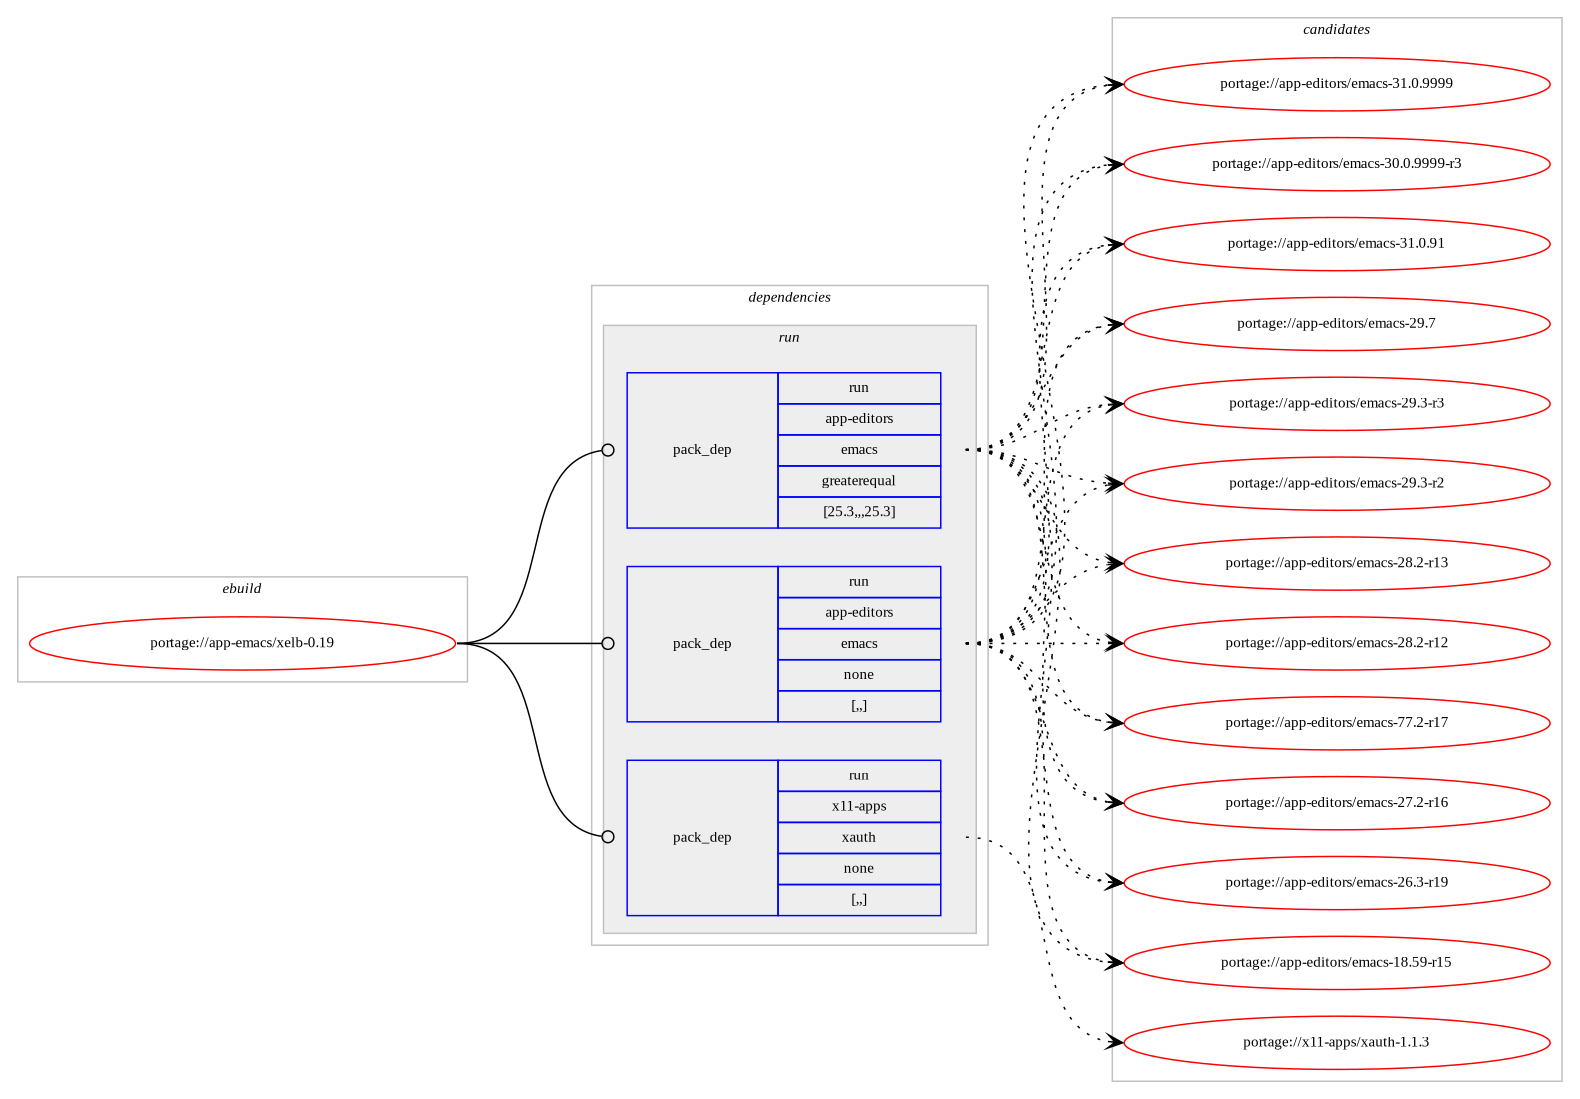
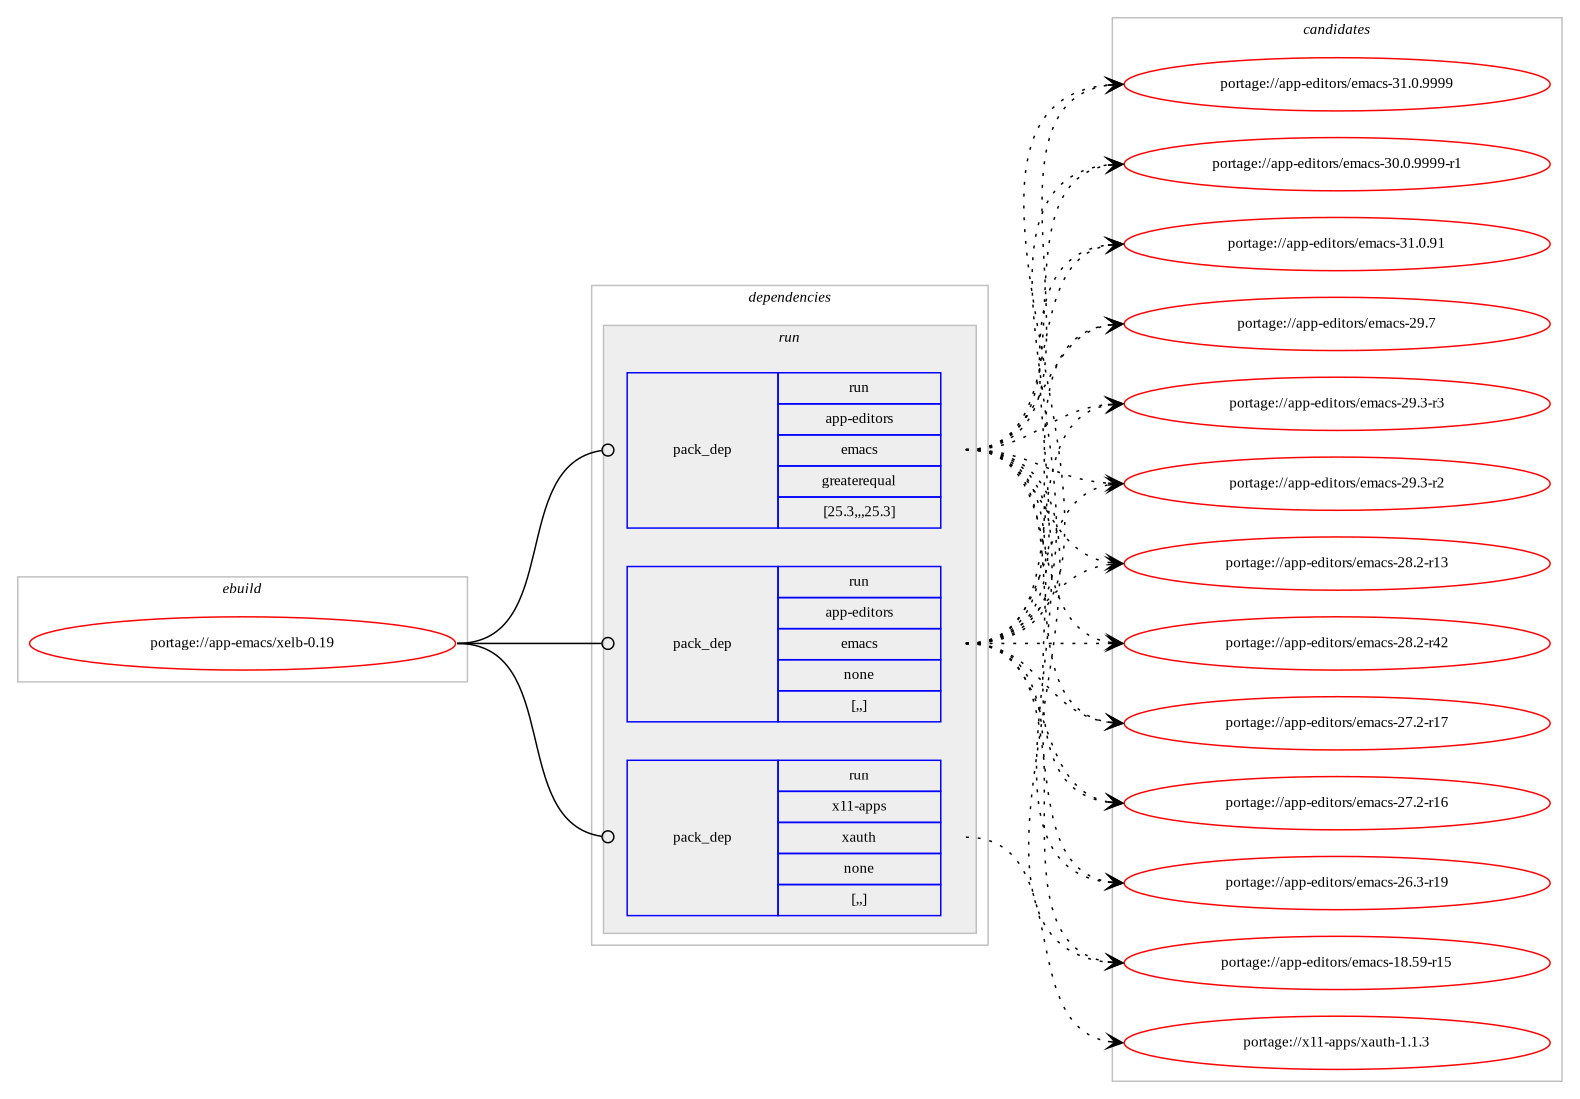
  digraph {
    compound=true
    concentrate=true
    fontname="Liberation Serif"
    fontsize=10
    newrank=true
    rankdir=LR
    ranksep=1.5
    node [color=red fontname="Liberation Serif" fontsize=10]
    edge [arrowhead=vee fontname="Liberation Serif" headport=w style=dotted tailport=e weight=100]
    n1 [label="portage://app-emacs/xelb-0.19" width=4]
    n2 [color=blue label=<<TABLE BORDER="0" CELLBORDER="1" CELLSPACING="0" CELLPADDING="4" WIDTH="220"><TR><TD ROWSPAN="6" CELLPADDING="30">pack_dep</TD></TR><TR><TD WIDTH="110">run</TD></TR><TR><TD>app-editors</TD></TR><TR><TD>emacs</TD></TR><TR><TD>greaterequal</TD></TR><TR><TD>[25.3,,,25.3]</TD></TR></TABLE>> shape=none]
    n3 [color=blue label=<<TABLE BORDER="0" CELLBORDER="1" CELLSPACING="0" CELLPADDING="4" WIDTH="220"><TR><TD ROWSPAN="6" CELLPADDING="30">pack_dep</TD></TR><TR><TD WIDTH="110">run</TD></TR><TR><TD>app-editors</TD></TR><TR><TD>emacs</TD></TR><TR><TD>none</TD></TR><TR><TD>[,,]</TD></TR></TABLE>> shape=none]
    n4 [color=blue label=<<TABLE BORDER="0" CELLBORDER="1" CELLSPACING="0" CELLPADDING="4" WIDTH="220"><TR><TD ROWSPAN="6" CELLPADDING="30">pack_dep</TD></TR><TR><TD WIDTH="110">run</TD></TR><TR><TD>x11-apps</TD></TR><TR><TD>xauth</TD></TR><TR><TD>none</TD></TR><TR><TD>[,,]</TD></TR></TABLE>> shape=none]
    n5 [label="portage://app-editors/emacs-31.0.9999" width=4]
-   n6 [label="portage://app-editors/emacs-30.0.9999-r3" width=4]
+   n6 [label="portage://app-editors/emacs-30.0.9999-r1" width=4]
    n7 [label="portage://app-editors/emacs-31.0.91" width=4]
    n8 [label="portage://app-editors/emacs-29.7" width=4]
    n9 [label="portage://app-editors/emacs-29.3-r3" width=4]
    n10 [label="portage://app-editors/emacs-29.3-r2" width=4]
    n11 [label="portage://app-editors/emacs-28.2-r13" width=4]
-   n12 [label="portage://app-editors/emacs-28.2-r12" width=4]
-   n13 [label="portage://app-editors/emacs-77.2-r17" width=4]
+   n12 [label="portage://app-editors/emacs-28.2-r42" width=4]
+   n13 [label="portage://app-editors/emacs-27.2-r17" width=4]
    n14 [label="portage://app-editors/emacs-27.2-r16" width=4]
    n15 [label="portage://app-editors/emacs-26.3-r19" width=4]
    n16 [label="portage://app-editors/emacs-18.59-r15" width=4]
    n17 [label="portage://x11-apps/xauth-1.1.3" width=4]
    subgraph cluster_1 {
      color=gray
      label=<<i>ebuild</i>>
      n1
    }
    subgraph cluster_2 {
      color=gray
      label=<<i>dependencies</i>>
      subgraph cluster_3 {
        color=gray
        fillcolor="#eeeeee"
        label=<<i>compile</i>>
        style=filled
      }
      subgraph cluster_4 {
        color=gray
        fillcolor="#eeeeee"
        label=<<i>compile and run</i>>
        style=filled
      }
      subgraph cluster_5 {
        color=gray
        fillcolor="#eeeeee"
        label=<<i>run</i>>
        style=filled
        subgraph sub_6 {
          color=gray
          fillcolor="#eeeeee"
          label=<<i>run</i>>
          style=filled
          n2
        }
        subgraph sub_7 {
          color=gray
          fillcolor="#eeeeee"
          label=<<i>run</i>>
          style=filled
          n3
        }
        subgraph sub_8 {
          color=gray
          fillcolor="#eeeeee"
          label=<<i>run</i>>
          style=filled
          n4
        }
      }
    }
    subgraph cluster_9 {
      color=gray
      label=<<i>candidates</i>>
      rank=same
      subgraph sub_10 {
        color=black
        label=<<i>candidates</i>>
        nodesep=1
        rank=same
        n5
        n6
        n7
        n8
        n9
        n10
        n11
        n12
        n13
        n14
        n15
        n16
      }
      subgraph sub_11 {
        color=black
        label=<<i>candidates</i>>
        nodesep=1
        rank=same
        n5
        n6
        n7
        n8
        n9
        n10
        n11
        n12
        n13
        n14
        n15
        n16
      }
      subgraph sub_12 {
        color=black
        label=<<i>candidates</i>>
        nodesep=1
        rank=same
        n17
      }
    }
    n1 -> n2 [arrowhead=odot style=solid weight=20]
    n1 -> n3 [arrowhead=odot style=solid weight=20]
    n1 -> n4 [arrowhead=odot style=solid weight=20]
    n2 -> n5
    n2 -> n6
    n2 -> n7
    n2 -> n8
    n2 -> n9
    n2 -> n10
    n2 -> n11
    n2 -> n12
    n2 -> n13
    n2 -> n14
    n2 -> n15
    n2 -> n16
    n3 -> n5
    n3 -> n6
    n3 -> n7
    n3 -> n8
    n3 -> n9
    n3 -> n10
    n3 -> n11
    n3 -> n12
    n3 -> n13
    n3 -> n14
    n3 -> n15
    n3 -> n16
    n4 -> n17
  }
